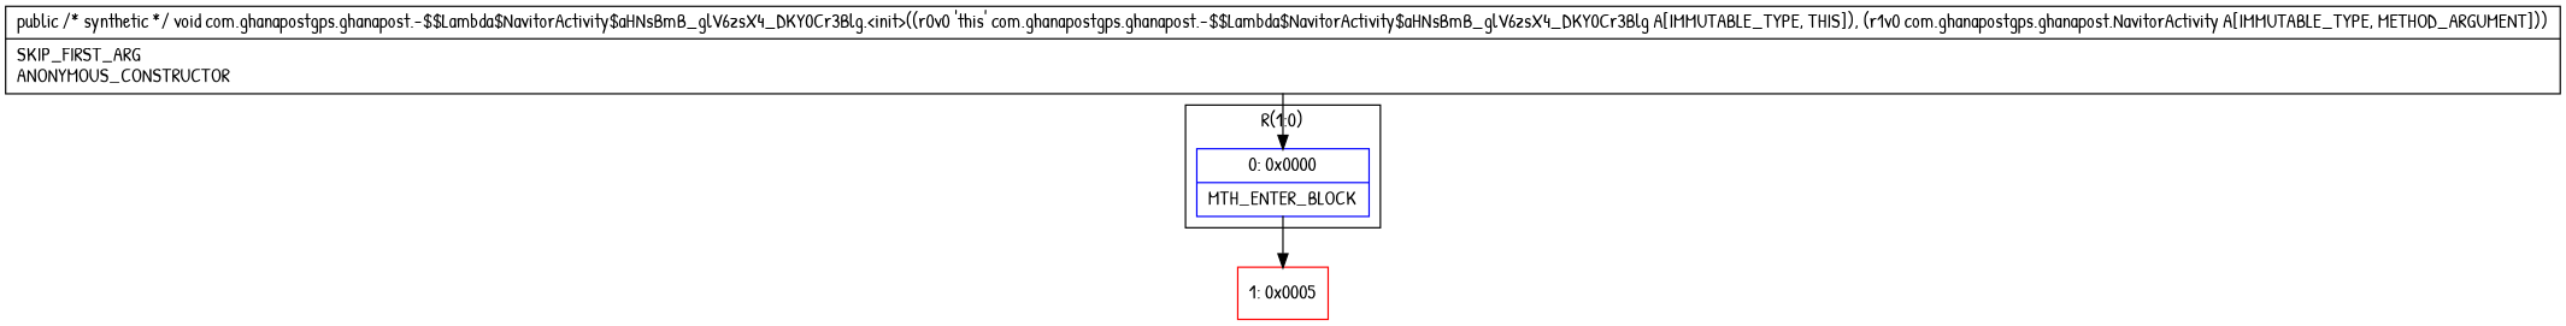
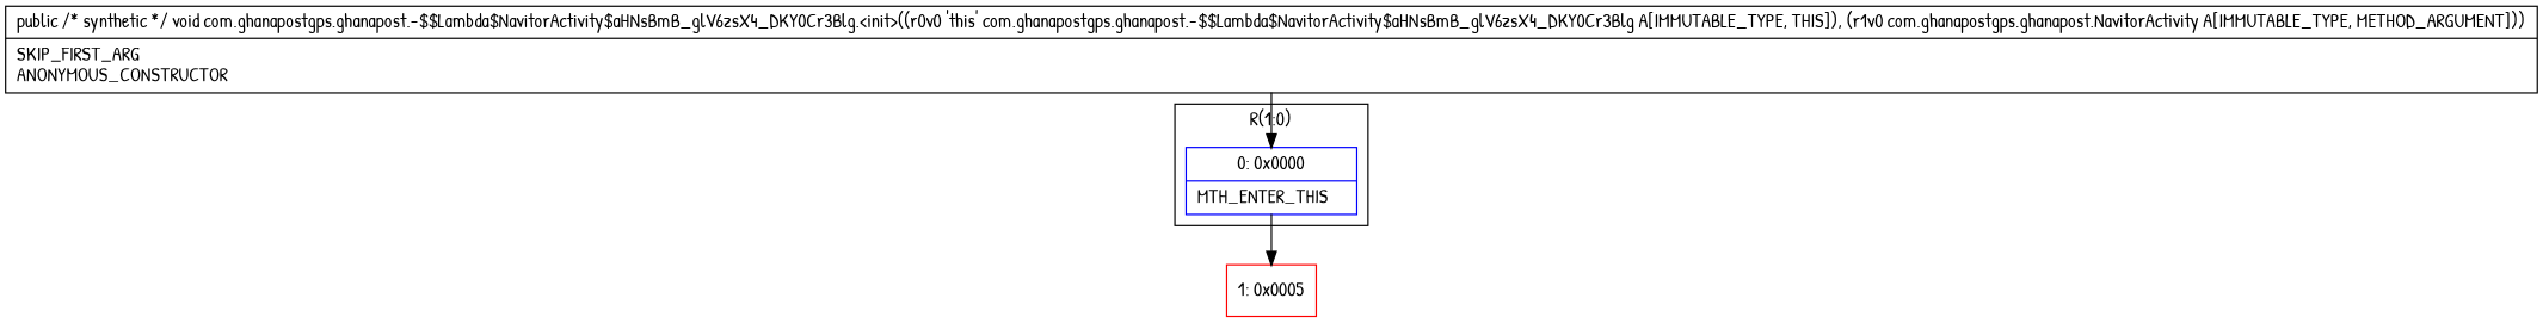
  digraph {
    fontname="Patrick Hand"
    node [shape=record fontname="Patrick Hand"]
    edge [fontname="Patrick Hand"]
-   n1 [color=blue label="{0\:\ 0x0000|MTH_ENTER_BLOCK\l}"]
+   n1 [color=blue label="{0\:\ 0x0000|MTH_ENTER_THIS\l}"]
    n2 [color=red label="{1\:\ 0x0005}"]
    n3 [label="{public \/* synthetic *\/ void com.ghanapostgps.ghanapost.\-$$Lambda$NavitorActivity$aHNsBmB_glV6zsX4_DKY0Cr3Blg.\<init\>((r0v0 'this' com.ghanapostgps.ghanapost.\-$$Lambda$NavitorActivity$aHNsBmB_glV6zsX4_DKY0Cr3Blg A[IMMUTABLE_TYPE, THIS]), (r1v0 com.ghanapostgps.ghanapost.NavitorActivity A[IMMUTABLE_TYPE, METHOD_ARGUMENT]))  | SKIP_FIRST_ARG\lANONYMOUS_CONSTRUCTOR\l}"]
    subgraph cluster_1 {
      label="R(1:0)"
      n1
    }
    n1 -> n2
    n3 -> n1
  }
